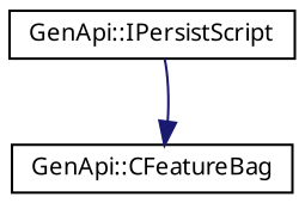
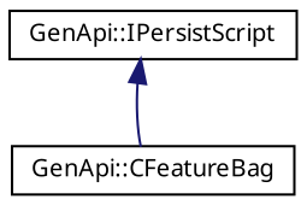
  digraph {
    rankdir=TB
    fontname="Noto Sans"
    node [color=black fillcolor=white fontname="Noto Sans" fontsize=10 shape=record style=filled]
    n1 [height=0.2 label="GenApi::IPersistScript" width=0.4]
    n2 [height=0.2 label="GenApi::CFeatureBag" width=0.4]
-   n2 -> n1 [color=midnightblue dir=back fontname="Noto Sans" fontsize=10 labelfontname=Helvetica labelfontsize=10 style=solid]
+   n1 -> n2 [color=midnightblue dir=back fontname="Noto Sans" fontsize=10 labelfontname=Helvetica labelfontsize=10 style=solid]
  }
